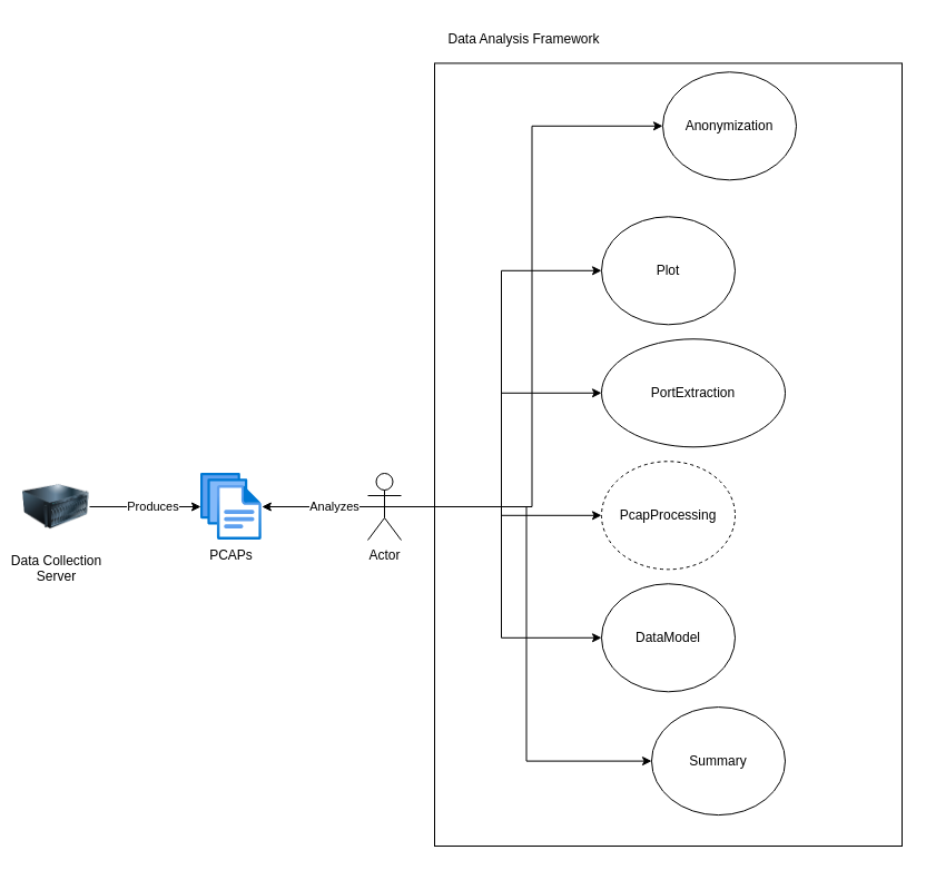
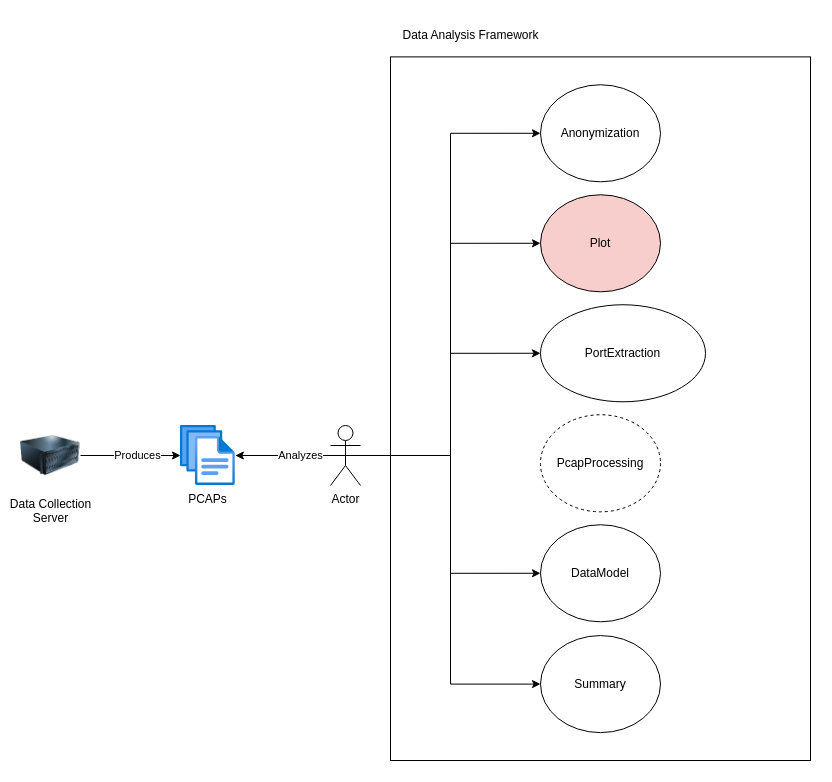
  <mxCell id="0" />
  <mxCell id="1" parent="0" />
  <mxCell id="2" style="edgeStyle=orthogonalEdgeStyle;rounded=0;orthogonalLoop=1;jettySize=auto;html=1;exitX=0.5;exitY=0.5;exitDx=0;exitDy=0;exitPerimeter=0;entryX=0;entryY=0.5;entryDx=0;entryDy=0;" edge="1" parent="1" source="8" target="16"><mxGeometry relative="1" as="geometry" /></mxCell>
  <mxCell id="3" style="edgeStyle=orthogonalEdgeStyle;rounded=0;orthogonalLoop=1;jettySize=auto;html=1;exitX=0.5;exitY=0.5;exitDx=0;exitDy=0;exitPerimeter=0;entryX=0;entryY=0.5;entryDx=0;entryDy=0;" edge="1" parent="1" source="8" target="21"><mxGeometry relative="1" as="geometry" /></mxCell>
  <mxCell id="4" style="edgeStyle=orthogonalEdgeStyle;rounded=0;orthogonalLoop=1;jettySize=auto;html=1;exitX=0.5;exitY=0.5;exitDx=0;exitDy=0;exitPerimeter=0;entryX=0;entryY=0.5;entryDx=0;entryDy=0;" edge="1" parent="1" source="8" target="20"><mxGeometry relative="1" as="geometry" /></mxCell>
- <mxCell id="5" style="edgeStyle=orthogonalEdgeStyle;rounded=0;orthogonalLoop=1;jettySize=auto;html=1;exitX=0.5;exitY=0.5;exitDx=0;exitDy=0;exitPerimeter=0;" edge="1" parent="1" source="8" target="19"><mxGeometry relative="1" as="geometry" /></mxCell>
  <mxCell id="6" style="edgeStyle=orthogonalEdgeStyle;rounded=0;orthogonalLoop=1;jettySize=auto;html=1;exitX=0.5;exitY=0.5;exitDx=0;exitDy=0;exitPerimeter=0;entryX=0;entryY=0.5;entryDx=0;entryDy=0;" edge="1" parent="1" source="8" target="18"><mxGeometry relative="1" as="geometry" /></mxCell>
  <mxCell id="7" style="edgeStyle=orthogonalEdgeStyle;rounded=0;orthogonalLoop=1;jettySize=auto;html=1;exitX=0.5;exitY=0.5;exitDx=0;exitDy=0;exitPerimeter=0;entryX=0;entryY=0.5;entryDx=0;entryDy=0;" edge="1" parent="1" source="8" target="17"><mxGeometry relative="1" as="geometry" /></mxCell>
  <mxCell id="8" value="Actor" style="shape=umlActor;verticalLabelPosition=bottom;verticalAlign=top;html=1;outlineConnect=0;" vertex="1" parent="1"><mxGeometry x="330" y="425" width="30" height="60" as="geometry" /></mxCell>
  <mxCell id="9" style="edgeStyle=orthogonalEdgeStyle;rounded=0;orthogonalLoop=1;jettySize=auto;html=1;" edge="1" parent="1" source="11" target="12"><mxGeometry relative="1" as="geometry" /></mxCell>
  <mxCell id="10" value="Produces" style="edgeLabel;html=1;align=center;verticalAlign=middle;resizable=0;points=[];" vertex="1" connectable="0" parent="9"><mxGeometry x="0.125" y="1" relative="1" as="geometry"><mxPoint as="offset" /></mxGeometry></mxCell>
  <mxCell id="11" value="Data Collection&lt;div&gt;Server&lt;/div&gt;" style="image;html=1;image=img/lib/clip_art/computers/Server_128x128.png" vertex="1" parent="1"><mxGeometry x="20" y="420" width="60" height="70" as="geometry" /></mxCell>
  <mxCell id="12" value="PCAPs" style="image;aspect=fixed;html=1;points=[];align=center;fontSize=12;image=img/lib/azure2/general/Files.svg;" vertex="1" parent="1"><mxGeometry x="180" y="425" width="54.86" height="60" as="geometry" /></mxCell>
  <mxCell id="13" value="" style="group" vertex="1" connectable="0" parent="1"><mxGeometry x="390" y="20" width="420" height="740" as="geometry" /></mxCell>
  <mxCell id="14" value="" style="rounded=0;whiteSpace=wrap;html=1;fillColor=none;" vertex="1" parent="13"><mxGeometry y="36.393" width="420" height="703.607" as="geometry" /></mxCell>
  <mxCell id="15" value="Data Analysis Framework" style="text;html=1;align=center;verticalAlign=middle;resizable=0;points=[];autosize=1;strokeColor=none;fillColor=none;" vertex="1" parent="13"><mxGeometry width="160" height="30" as="geometry" /></mxCell>
- <mxCell id="16" value="Anonymization" style="ellipse;whiteSpace=wrap;html=1;" vertex="1" parent="13"><mxGeometry x="205" y="44.265" width="120" height="97.049" as="geometry" /></mxCell>
- <mxCell id="17" value="Summary" style="ellipse;whiteSpace=wrap;html=1;" vertex="1" parent="13"><mxGeometry x="195" y="615.08" width="120" height="97.049" as="geometry" /></mxCell>
+ <mxCell id="16" value="Anonymization" style="ellipse;whiteSpace=wrap;html=1;" vertex="1" parent="13"><mxGeometry x="150" y="64.265" width="120" height="97.049" as="geometry" /></mxCell>
+ <mxCell id="17" value="Summary" style="ellipse;whiteSpace=wrap;html=1;" vertex="1" parent="13"><mxGeometry x="150" y="615.08" width="120" height="97.049" as="geometry" /></mxCell>
  <mxCell id="18" value="DataModel" style="ellipse;whiteSpace=wrap;html=1;" vertex="1" parent="13"><mxGeometry x="150" y="504.258" width="120" height="97.049" as="geometry" /></mxCell>
  <mxCell id="19" value="PcapProcessing" style="ellipse;whiteSpace=wrap;html=1;dashed=1;" vertex="1" parent="13"><mxGeometry x="150" y="394.257" width="120" height="97.049" as="geometry" /></mxCell>
  <mxCell id="20" value="PortExtraction" style="ellipse;whiteSpace=wrap;html=1;" vertex="1" parent="13"><mxGeometry x="150" y="284.255" width="165" height="97.049" as="geometry" /></mxCell>
- <mxCell id="21" value="Plot" style="ellipse;whiteSpace=wrap;html=1;" vertex="1" parent="13"><mxGeometry x="150" y="174.265" width="120" height="97.049" as="geometry" /></mxCell>
+ <mxCell id="21" value="Plot" style="ellipse;whiteSpace=wrap;html=1;fillColor=#f8cecc;" vertex="1" parent="13"><mxGeometry x="150" y="174.265" width="120" height="97.049" as="geometry" /></mxCell>
  <mxCell id="22" style="edgeStyle=orthogonalEdgeStyle;rounded=0;orthogonalLoop=1;jettySize=auto;html=1;exitX=0.5;exitY=0.5;exitDx=0;exitDy=0;exitPerimeter=0;" edge="1" parent="1" source="8" target="12"><mxGeometry relative="1" as="geometry"><mxPoint x="250" y="550" as="sourcePoint" /><mxPoint x="240" y="460" as="targetPoint" /></mxGeometry></mxCell>
  <mxCell id="23" value="Analyzes" style="edgeLabel;html=1;align=center;verticalAlign=middle;resizable=0;points=[];" vertex="1" connectable="0" parent="22"><mxGeometry x="-0.162" y="-1" relative="1" as="geometry"><mxPoint as="offset" /></mxGeometry></mxCell>
